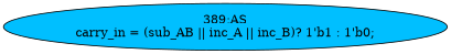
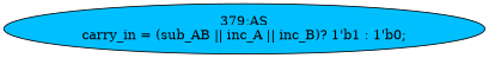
  strict digraph {
-   n1 [ast="<pyverilog.vparser.ast.Assign object at 0x7f030bf4c390>" def_var="['carry_in']" fillcolor=deepskyblue label="389:AS\ncarry_in = (sub_AB || inc_A || inc_B)? 1'b1 : 1'b0;" statements="[]" style=filled typ=Assign use_var="['sub_AB', 'inc_A', 'inc_B']"]
+   n1 [ast="<pyverilog.vparser.ast.Assign object at 0x7f030bf4c390>" def_var="['carry_in']" fillcolor=deepskyblue label="379:AS\ncarry_in = (sub_AB || inc_A || inc_B)? 1'b1 : 1'b0;" statements="[]" style=filled typ=Assign use_var="['sub_AB', 'inc_A', 'inc_B']"]
  }
